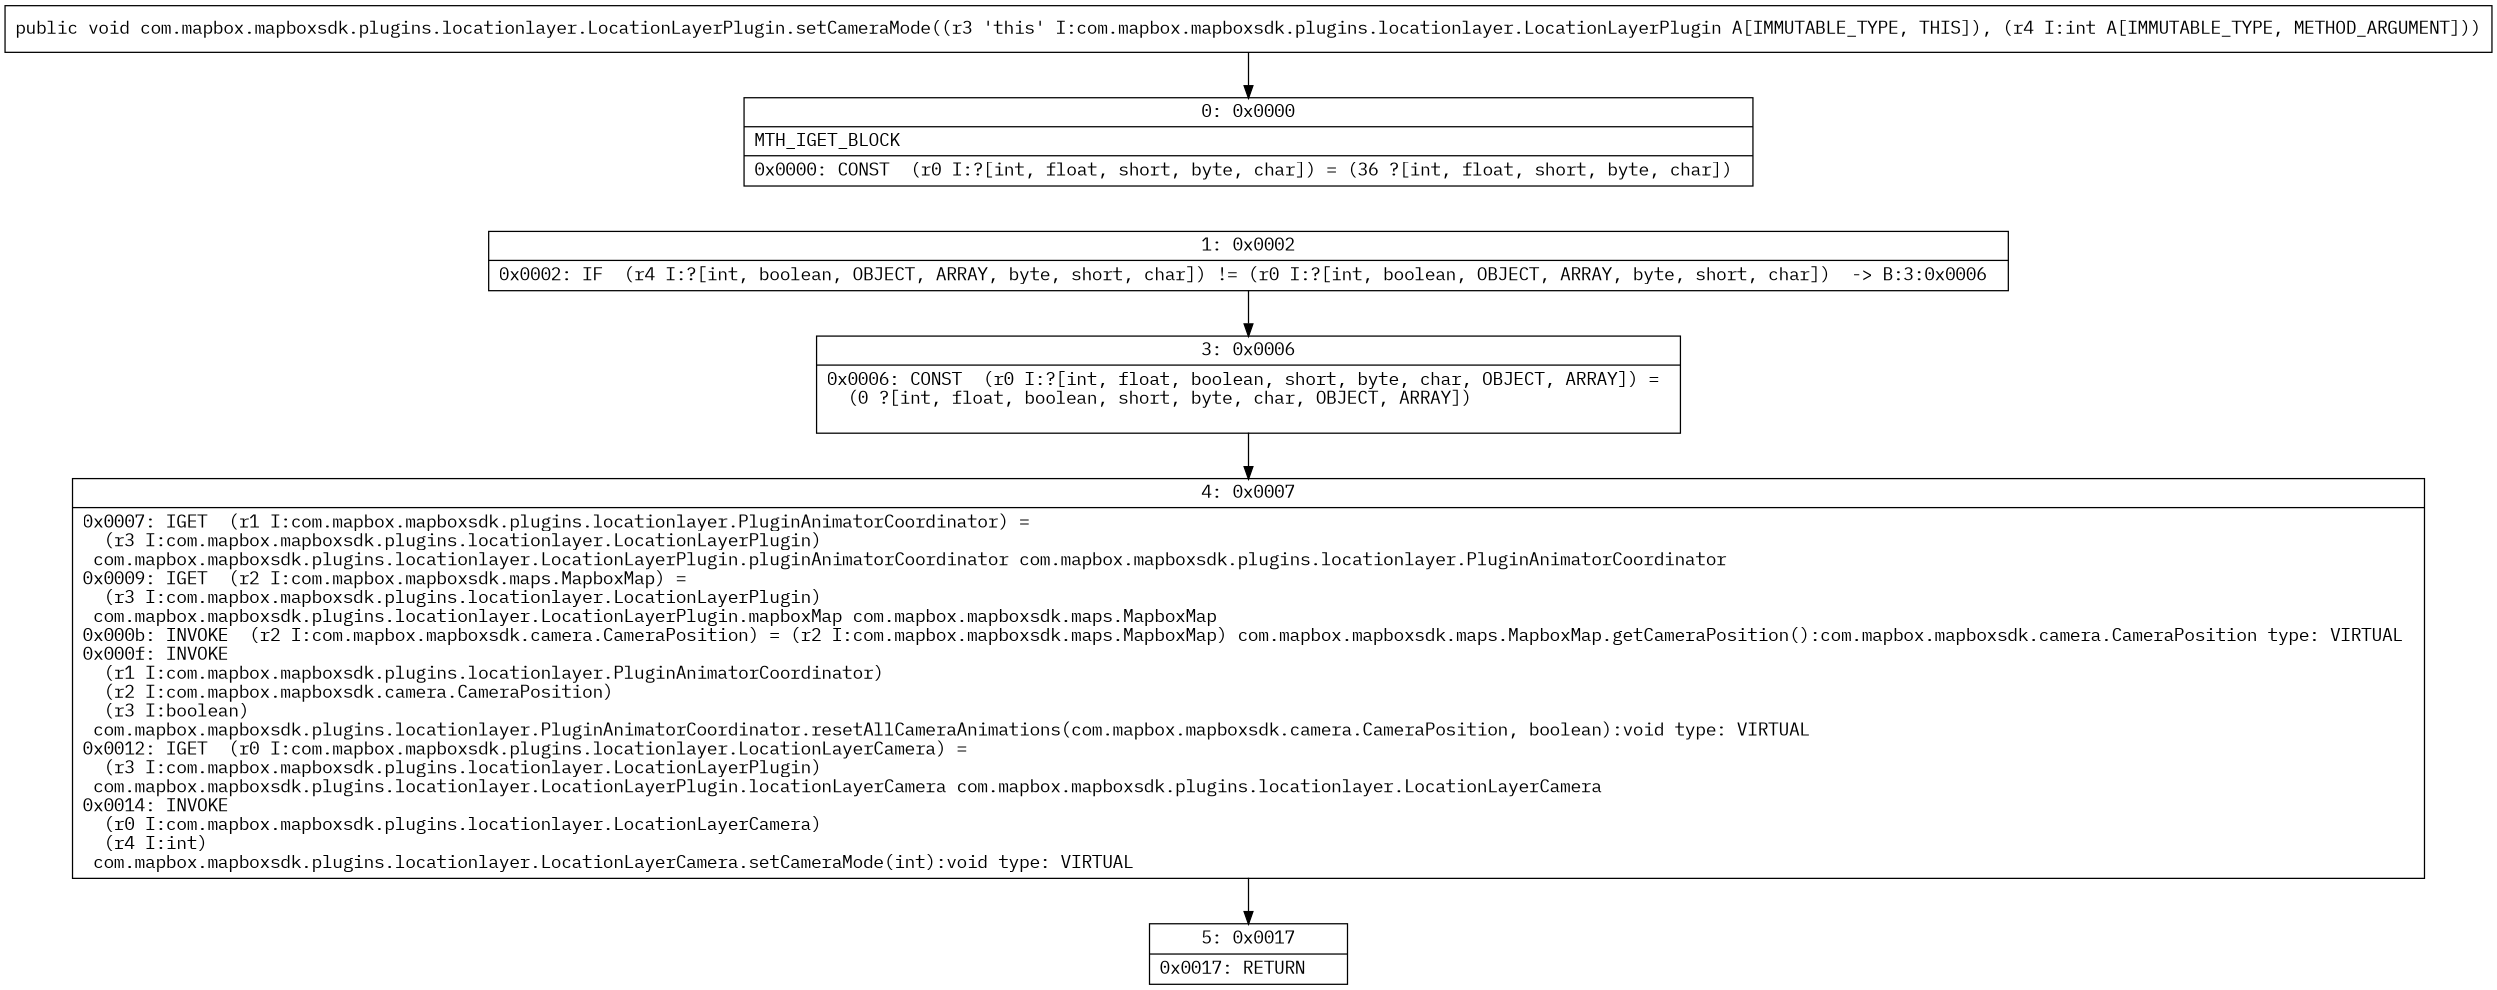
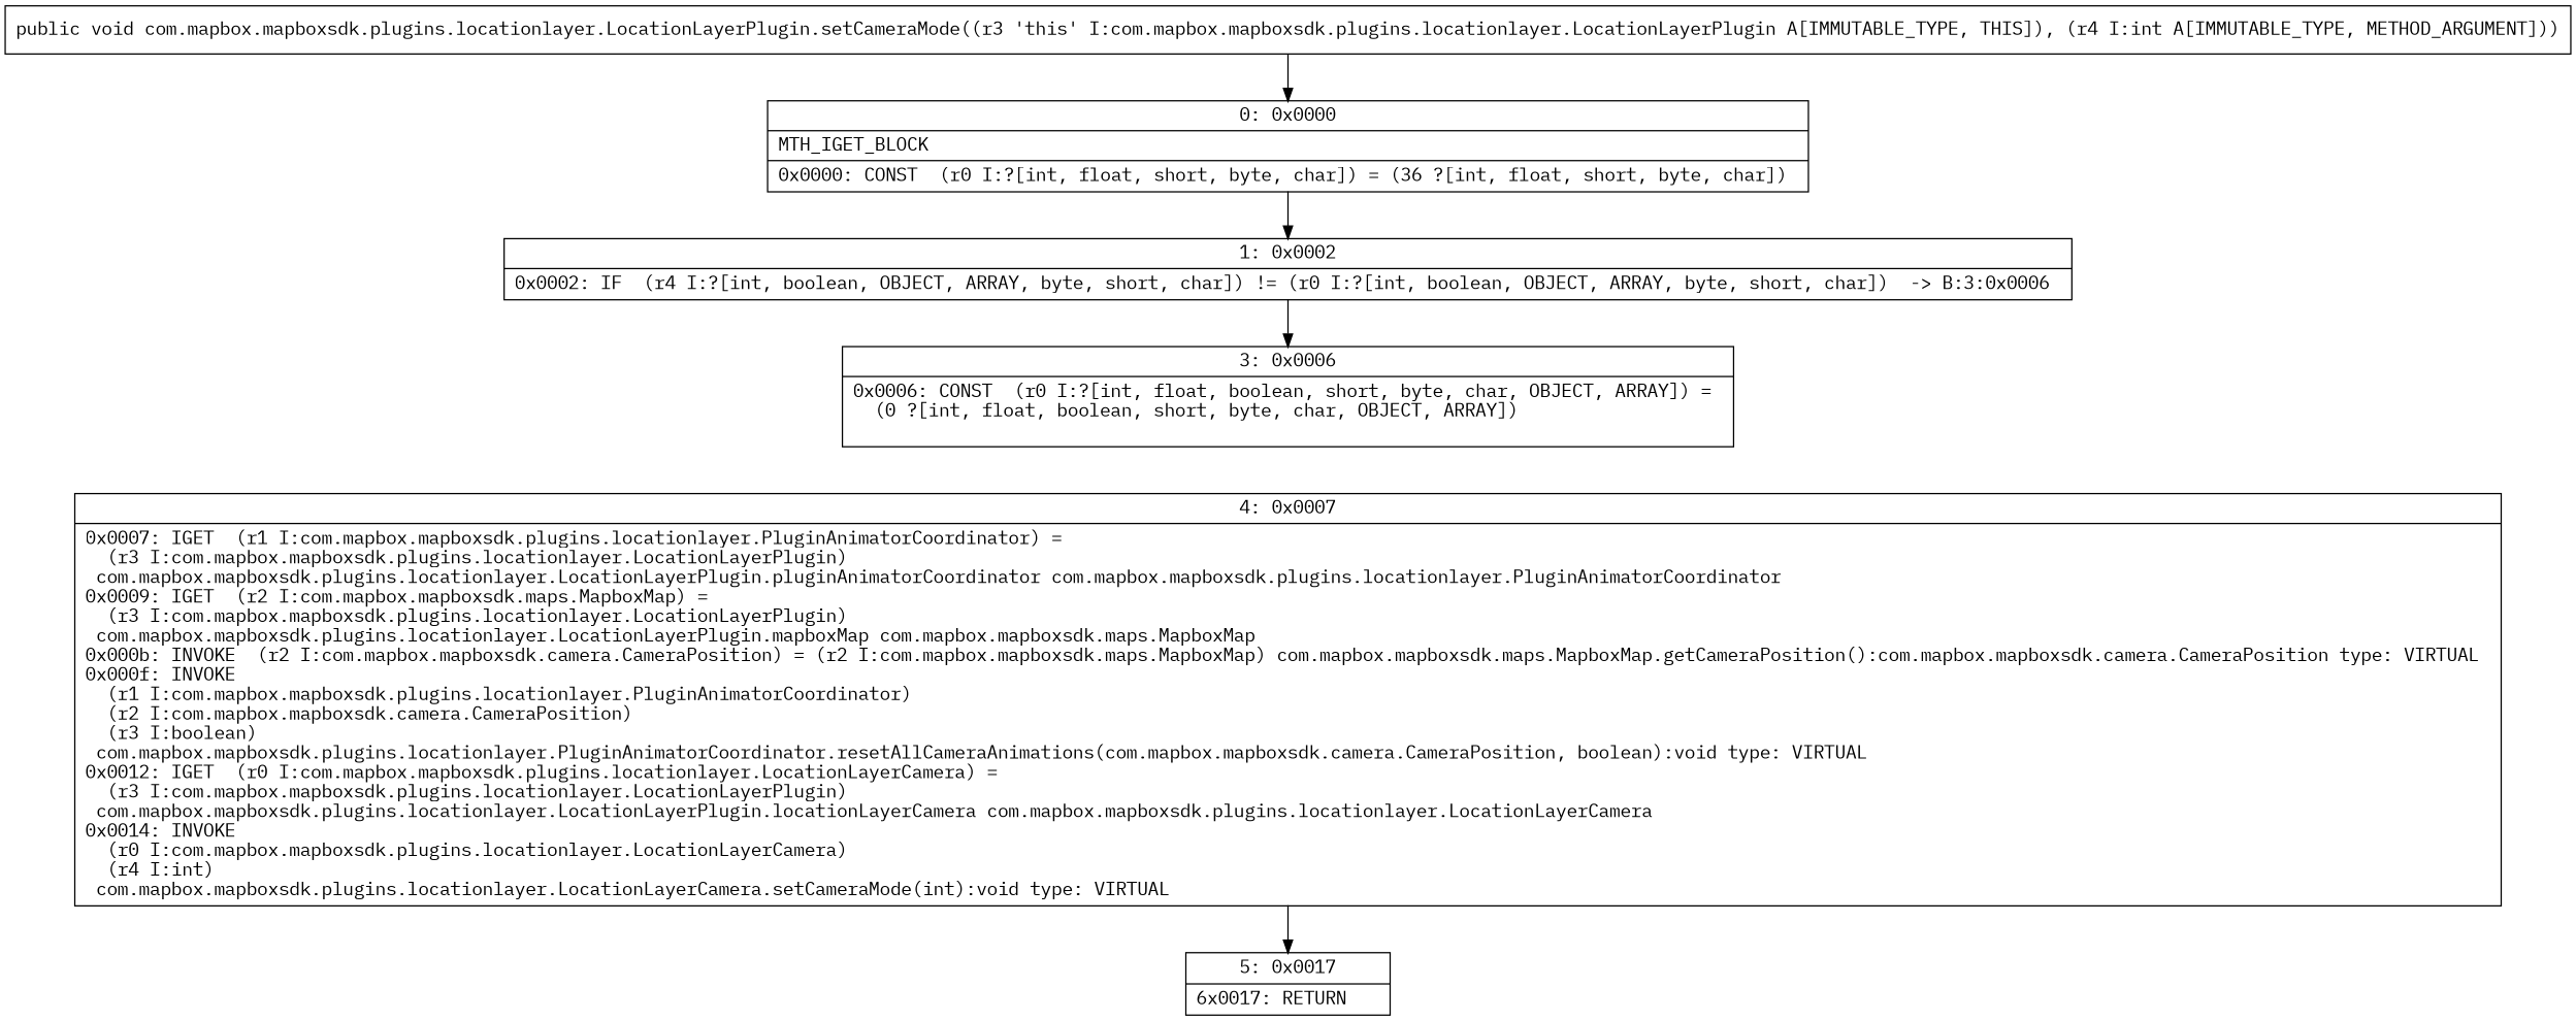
  digraph {
    fontname="IBM Plex Mono"
    node [fontname="IBM Plex Mono" shape=record]
    edge [fontname="IBM Plex Mono"]
    n1 [label="{0\:\ 0x0000|MTH_IGET_BLOCK\l|0x0000: CONST  (r0 I:?[int, float, short, byte, char]) = (36 ?[int, float, short, byte, char]) \l}"]
    n2 [label="{1\:\ 0x0002|0x0002: IF  (r4 I:?[int, boolean, OBJECT, ARRAY, byte, short, char]) != (r0 I:?[int, boolean, OBJECT, ARRAY, byte, short, char])  \-\> B:3:0x0006 \l}"]
    n3 [label="{3\:\ 0x0006|0x0006: CONST  (r0 I:?[int, float, boolean, short, byte, char, OBJECT, ARRAY]) = \l  (0 ?[int, float, boolean, short, byte, char, OBJECT, ARRAY])\l \l}"]
    n4 [label="{4\:\ 0x0007|0x0007: IGET  (r1 I:com.mapbox.mapboxsdk.plugins.locationlayer.PluginAnimatorCoordinator) = \l  (r3 I:com.mapbox.mapboxsdk.plugins.locationlayer.LocationLayerPlugin)\l com.mapbox.mapboxsdk.plugins.locationlayer.LocationLayerPlugin.pluginAnimatorCoordinator com.mapbox.mapboxsdk.plugins.locationlayer.PluginAnimatorCoordinator \l0x0009: IGET  (r2 I:com.mapbox.mapboxsdk.maps.MapboxMap) = \l  (r3 I:com.mapbox.mapboxsdk.plugins.locationlayer.LocationLayerPlugin)\l com.mapbox.mapboxsdk.plugins.locationlayer.LocationLayerPlugin.mapboxMap com.mapbox.mapboxsdk.maps.MapboxMap \l0x000b: INVOKE  (r2 I:com.mapbox.mapboxsdk.camera.CameraPosition) = (r2 I:com.mapbox.mapboxsdk.maps.MapboxMap) com.mapbox.mapboxsdk.maps.MapboxMap.getCameraPosition():com.mapbox.mapboxsdk.camera.CameraPosition type: VIRTUAL \l0x000f: INVOKE  \l  (r1 I:com.mapbox.mapboxsdk.plugins.locationlayer.PluginAnimatorCoordinator)\l  (r2 I:com.mapbox.mapboxsdk.camera.CameraPosition)\l  (r3 I:boolean)\l com.mapbox.mapboxsdk.plugins.locationlayer.PluginAnimatorCoordinator.resetAllCameraAnimations(com.mapbox.mapboxsdk.camera.CameraPosition, boolean):void type: VIRTUAL \l0x0012: IGET  (r0 I:com.mapbox.mapboxsdk.plugins.locationlayer.LocationLayerCamera) = \l  (r3 I:com.mapbox.mapboxsdk.plugins.locationlayer.LocationLayerPlugin)\l com.mapbox.mapboxsdk.plugins.locationlayer.LocationLayerPlugin.locationLayerCamera com.mapbox.mapboxsdk.plugins.locationlayer.LocationLayerCamera \l0x0014: INVOKE  \l  (r0 I:com.mapbox.mapboxsdk.plugins.locationlayer.LocationLayerCamera)\l  (r4 I:int)\l com.mapbox.mapboxsdk.plugins.locationlayer.LocationLayerCamera.setCameraMode(int):void type: VIRTUAL \l}"]
-   n5 [label="{5\:\ 0x0017|0x0017: RETURN   \l}"]
+   n5 [label="{5\:\ 0x0017|6x0017: RETURN   \l}"]
    n6 [label="{public void com.mapbox.mapboxsdk.plugins.locationlayer.LocationLayerPlugin.setCameraMode((r3 'this' I:com.mapbox.mapboxsdk.plugins.locationlayer.LocationLayerPlugin A[IMMUTABLE_TYPE, THIS]), (r4 I:int A[IMMUTABLE_TYPE, METHOD_ARGUMENT])) }"]
+   n1 -> n2
    n2 -> n3
-   n3 -> n4
    n4 -> n5
    n6 -> n1
  }
